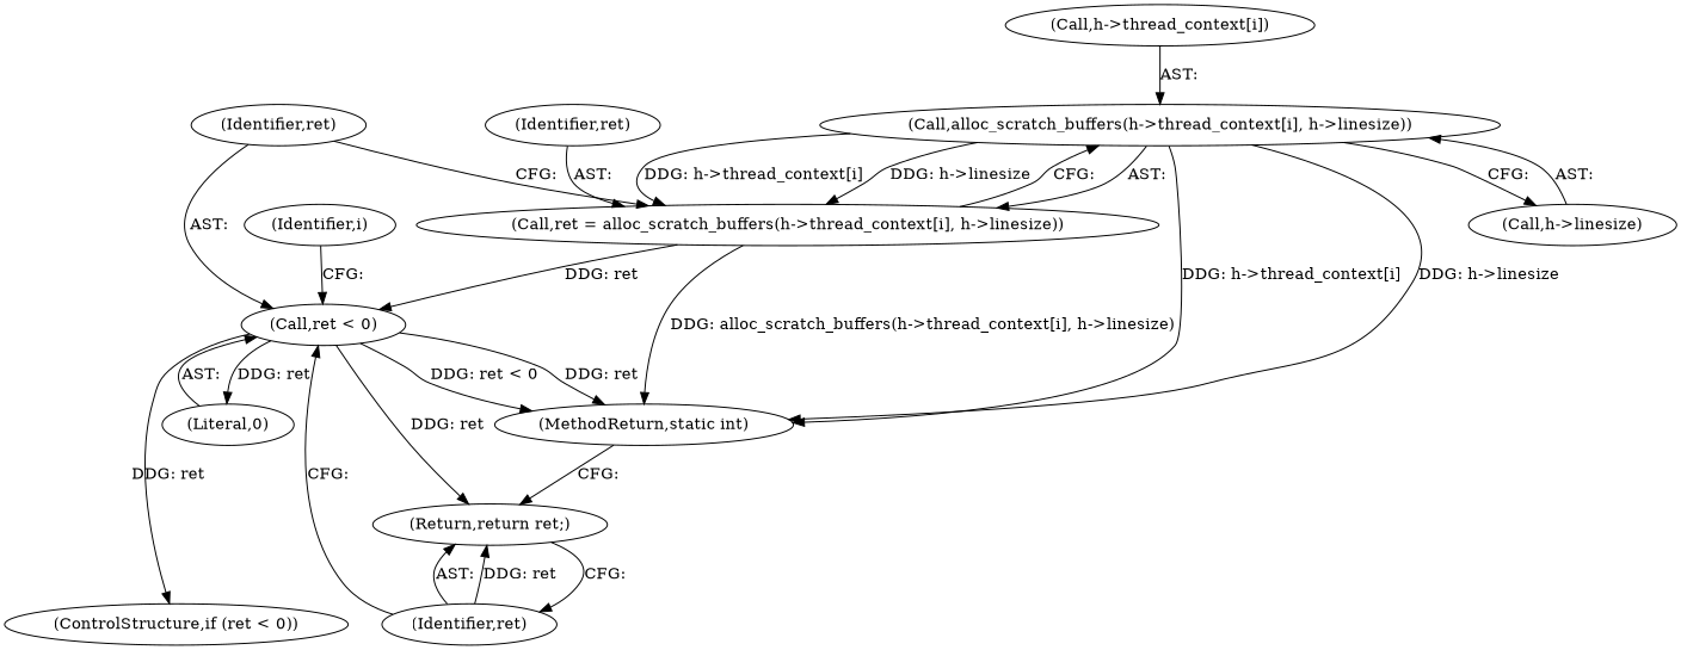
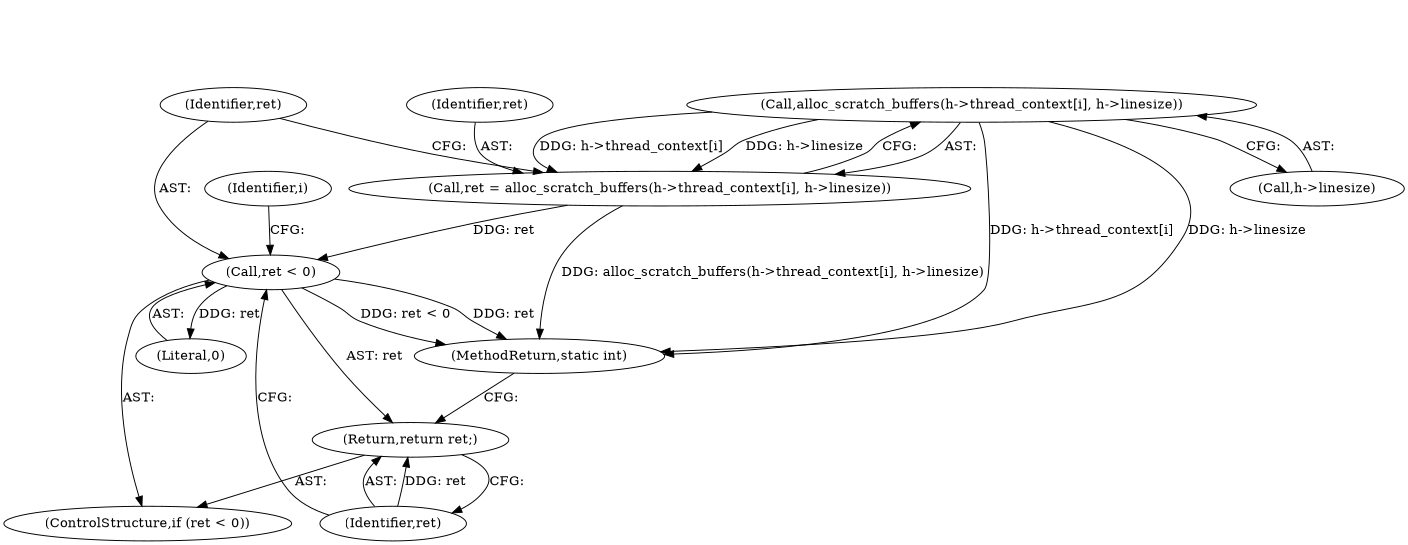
  digraph {
    n1 [label="(Call,alloc_scratch_buffers(h->thread_context[i], h->linesize))"]
    n2 [label="(Call,ret = alloc_scratch_buffers(h->thread_context[i], h->linesize))"]
    n3 [label="(Call,h->linesize)"]
    n4 [label="(MethodReturn,static int)"]
    n5 [label="(Call,ret < 0)"]
    n6 [label="(Return,return ret;)"]
    n7 [label="(ControlStructure,if (ret < 0))"]
    n8 [label="(Literal,0)"]
    n9 [label="(Identifier,ret)"]
    n10 [label="(Identifier,ret)"]
-   n11 [label="(Call,h->thread_context[i])"]
    n12 [label="(Identifier,i)"]
    n13 [label="(Identifier,ret)"]
    n1 -> n2 [label="AST: "]
    n1 -> n2 [label="DDG: h->thread_context[i]"]
    n1 -> n2 [label="DDG: h->linesize"]
    n1 -> n3 [label="CFG: "]
    n1 -> n4 [label="DDG: h->linesize"]
    n1 -> n4 [label="DDG: h->thread_context[i]"]
    n2 -> n1 [label="CFG: "]
    n2 -> n4 [label="DDG: alloc_scratch_buffers(h->thread_context[i], h->linesize)"]
    n2 -> n5 [label="DDG: ret"]
    n3 -> n1 [label="AST: "]
    n4 -> n6 [label="CFG: "]
    n5 -> n4 [label="DDG: ret < 0"]
    n5 -> n4 [label="DDG: ret"]
-   n5 -> n6 [label="DDG: ret"]
-   n5 -> n7 [label="DDG: ret"]
+   n5 -> n6 [label="AST: ret"]
+   n5 -> n7 [label="AST: "]
    n5 -> n8 [label="DDG: ret"]
+   n6 -> n7 [label="AST: "]
    n6 -> n9 [label="CFG: "]
    n8 -> n5 [label="AST: "]
    n9 -> n5 [label="CFG: "]
    n9 -> n6 [label="AST: "]
    n9 -> n6 [label="DDG: ret"]
    n10 -> n2 [label="CFG: "]
    n10 -> n5 [label="AST: "]
-   n11 -> n1 [label="AST: "]
    n12 -> n5 [label="CFG: "]
    n13 -> n2 [label="AST: "]
  }
